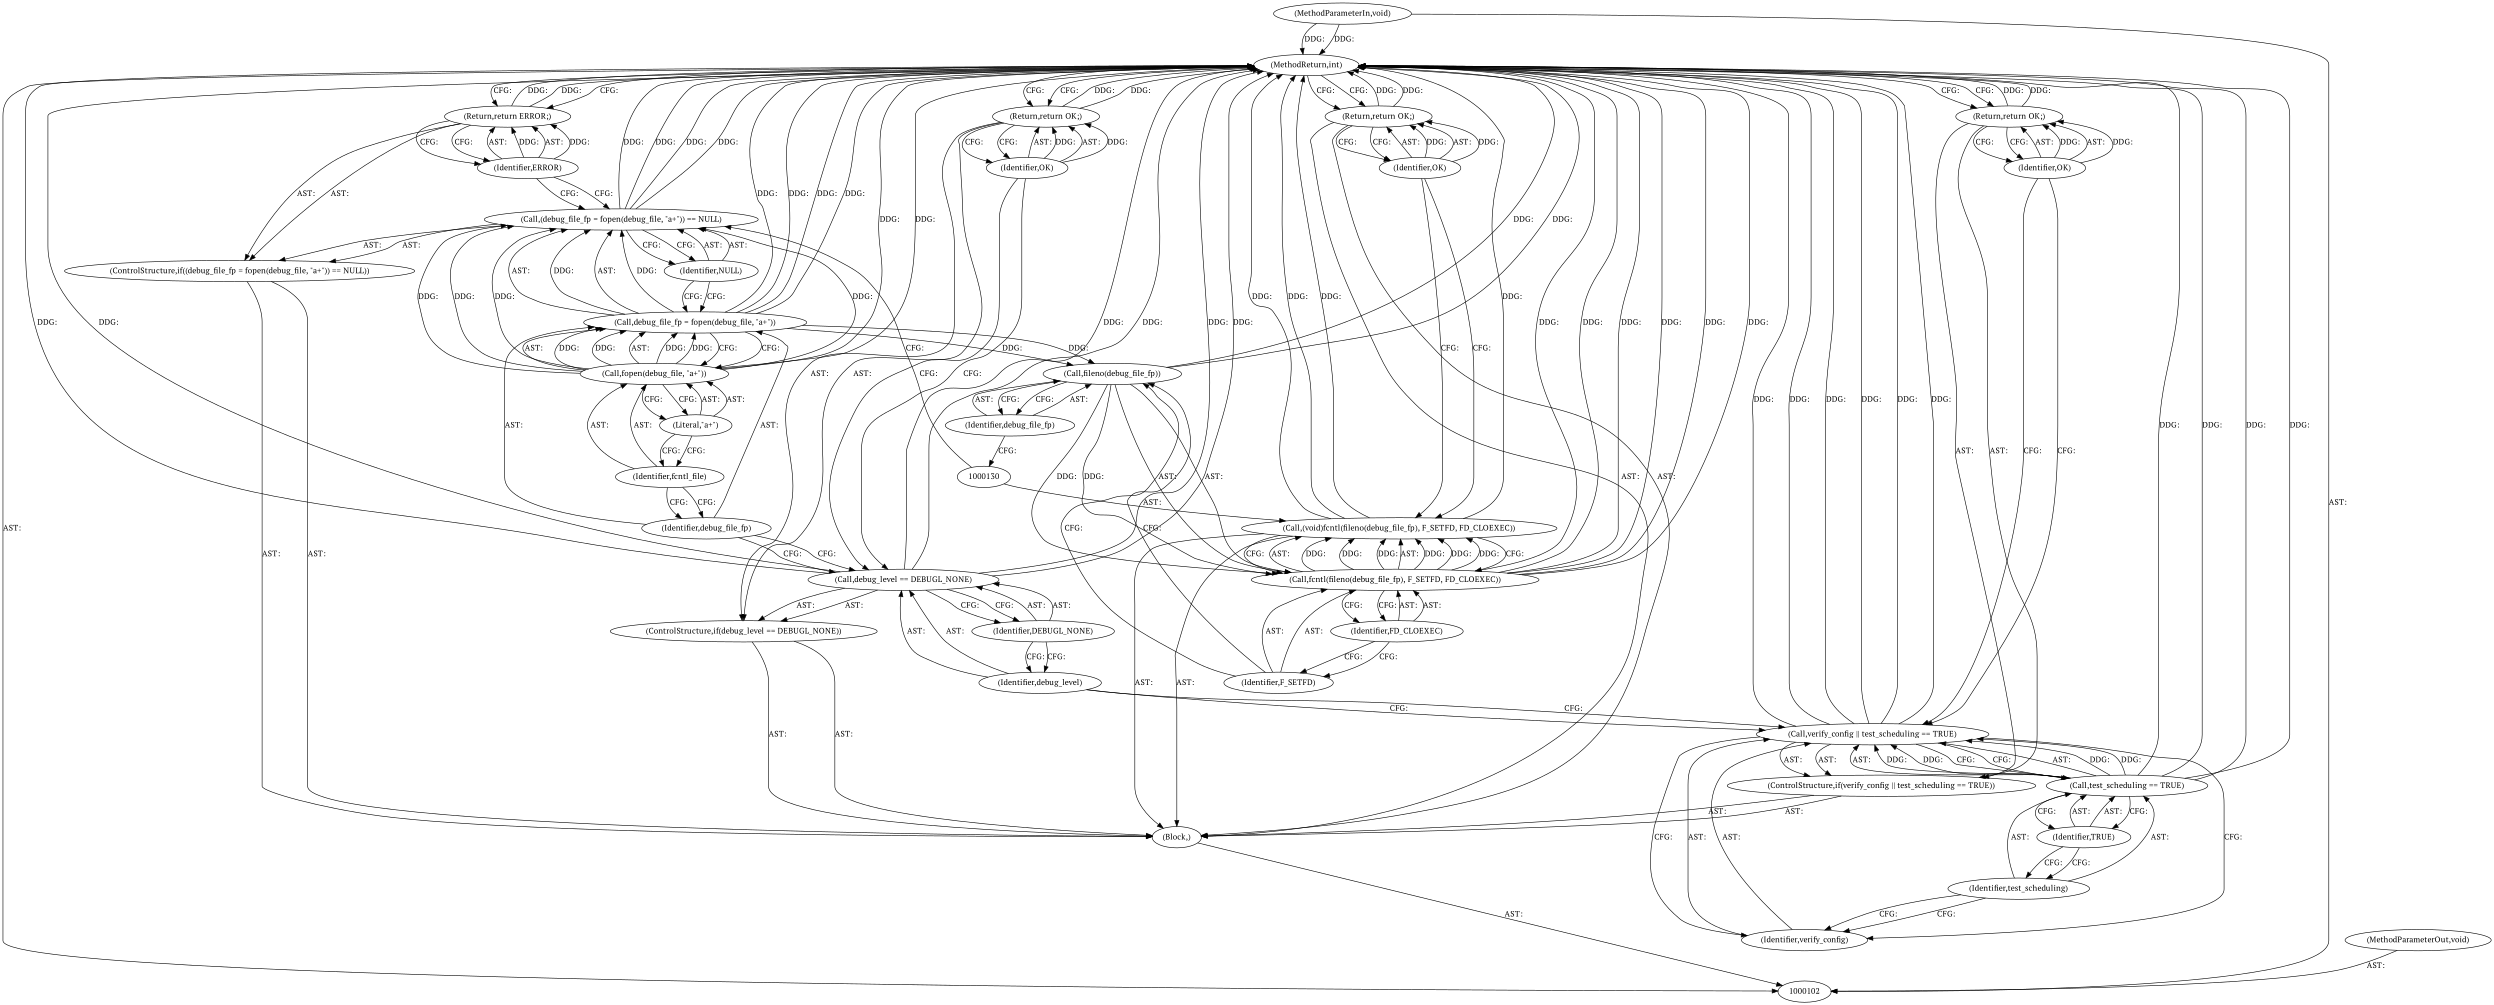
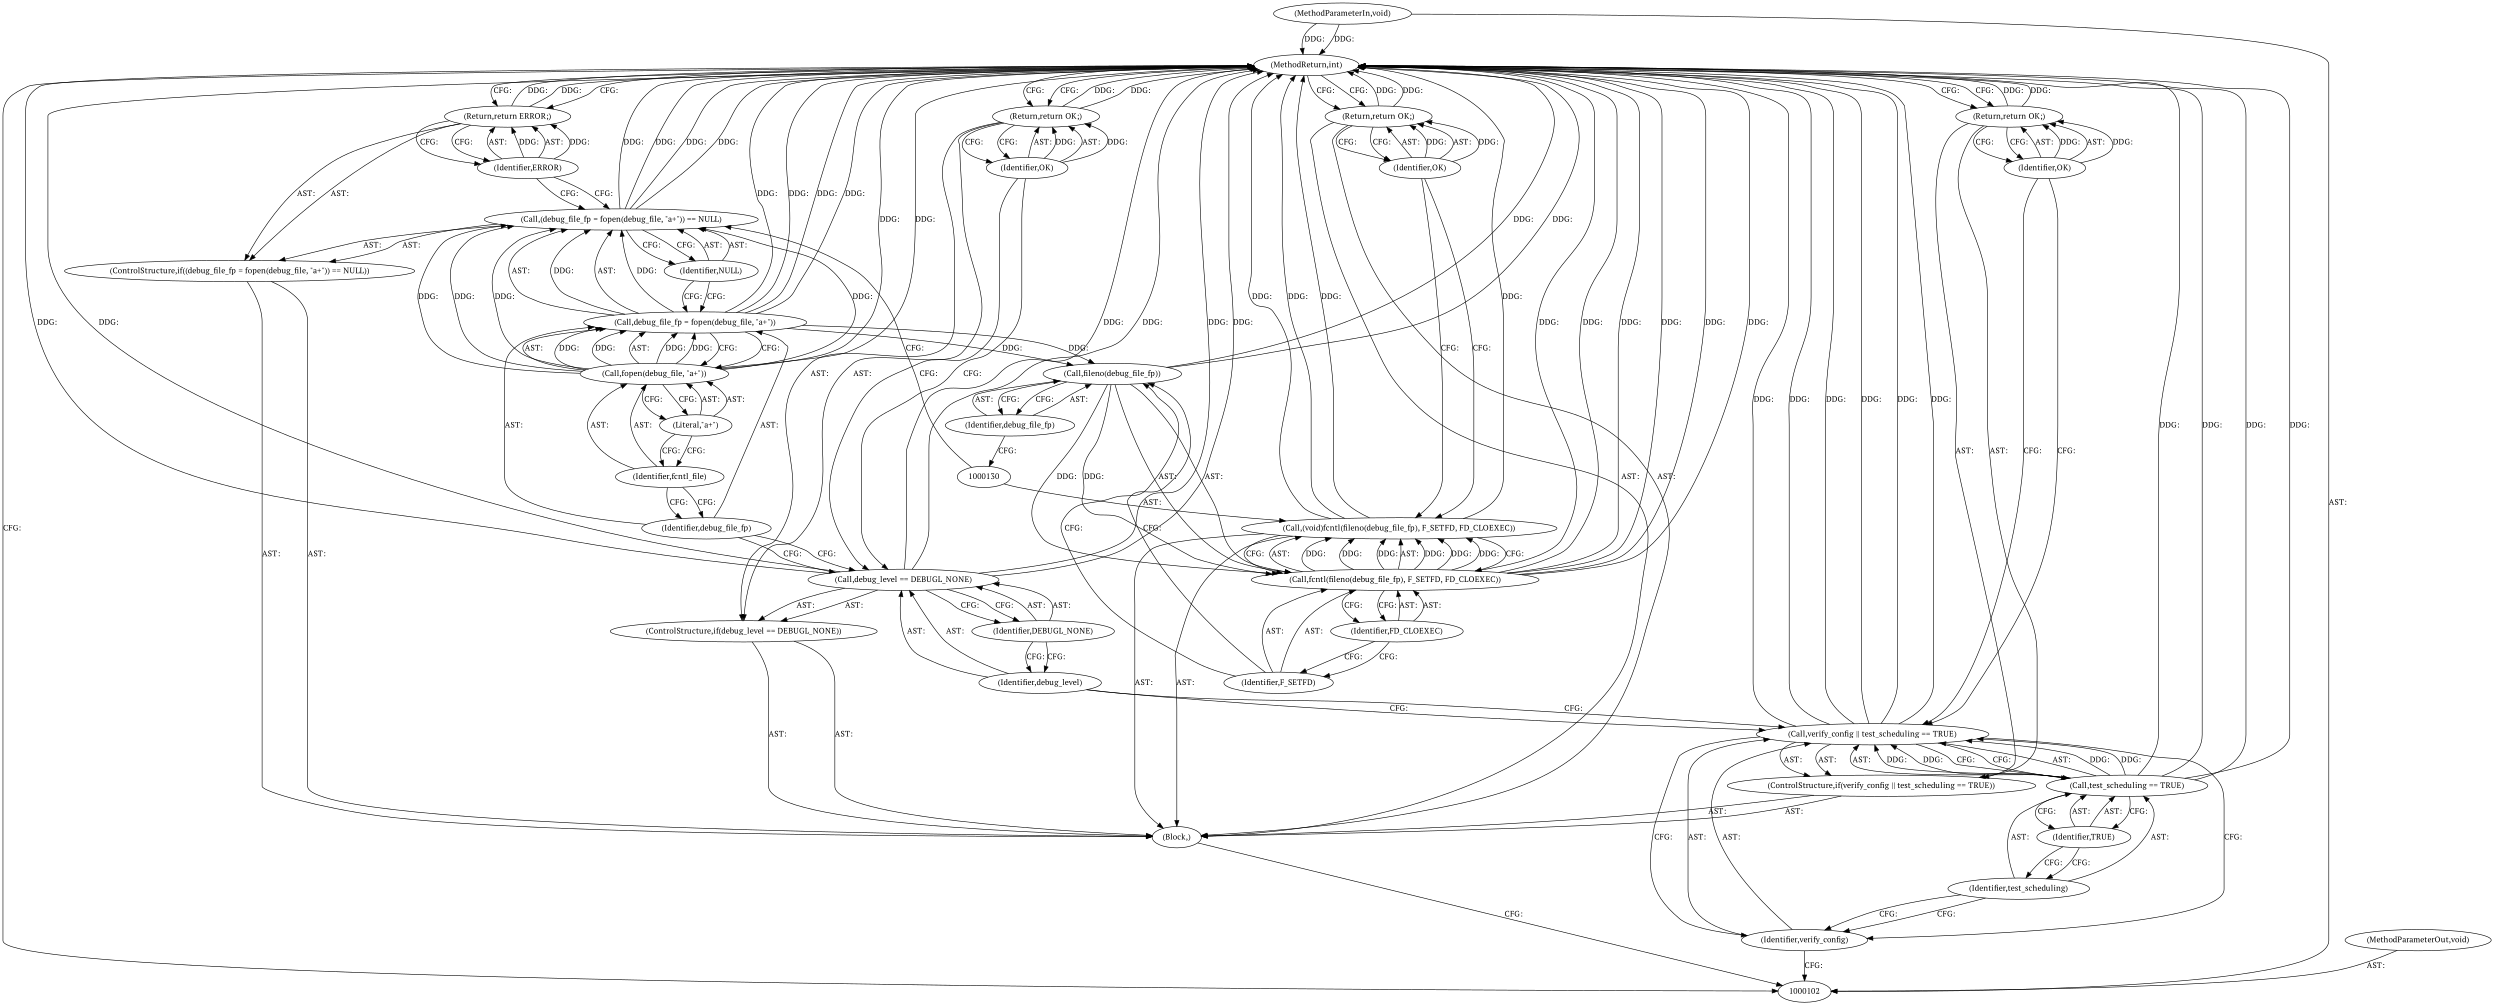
  digraph {
    fontname="PT Serif"
    node [fontname="PT Serif"]
    edge [fontname="PT Serif"]
    n1 [label="(MethodReturn,int)"]
    n2 [label="(Return,return ERROR;)"]
    n3 [label="(Return,return OK;)"]
    n4 [label="(Return,return OK;)"]
    n5 [label="(Return,return OK;)"]
    1000102
    n7 [label="(ControlStructure,if((debug_file_fp = fopen(debug_file, \"a+\")) == NULL))"]
    n8 [label="(Identifier,ERROR)"]
    n9 [label="(Block,)"]
    n10 [label="(Identifier,OK)"]
    n11 [label="(ControlStructure,if(verify_config || test_scheduling == TRUE))"]
    n12 [label="(Identifier,OK)"]
    n13 [label="(ControlStructure,if(debug_level == DEBUGL_NONE))"]
    n14 [label="(Identifier,OK)"]
    n15 [label="(MethodParameterIn,void)"]
    n16 [label="(MethodParameterOut,void)"]
    n17 [label="(Call,fopen(debug_file, \"a+\"))"]
    n18 [label="(Literal,\"a+\")"]
    n19 [label="(Call,(debug_file_fp = fopen(debug_file, \"a+\")) == NULL)"]
    n20 [label="(Call,debug_file_fp = fopen(debug_file, \"a+\"))"]
    n21 [label="(Identifier,fcntl_file)"]
    n22 [label="(Identifier,NULL)"]
    n23 [label="(Call,fileno(debug_file_fp))"]
    n24 [label="(Identifier,debug_file_fp)"]
    n25 [label="(Call,debug_level == DEBUGL_NONE)"]
    n26 [label="(Call,fcntl(fileno(debug_file_fp), F_SETFD, FD_CLOEXEC))"]
    n27 [label="(Identifier,debug_file_fp)"]
    n28 [label="(Identifier,DEBUGL_NONE)"]
    n29 [label="(Call,(void)fcntl(fileno(debug_file_fp), F_SETFD, FD_CLOEXEC))"]
    n30 [label="(Identifier,FD_CLOEXEC)"]
    1000130
    n32 [label="(Identifier,F_SETFD)"]
    n33 [label="(Call,test_scheduling == TRUE)"]
    n34 [label="(Identifier,TRUE)"]
    n35 [label="(Call,verify_config || test_scheduling == TRUE)"]
    n36 [label="(Identifier,test_scheduling)"]
    n37 [label="(Identifier,verify_config)"]
    n38 [label="(Identifier,debug_level)"]
    n1 -> n2 [label="CFG: "]
    n1 -> n2 [label="CFG: "]
    n1 -> n3 [label="CFG: "]
    n1 -> n3 [label="CFG: "]
    n1 -> n4 [label="CFG: "]
    n1 -> n4 [label="CFG: "]
    n1 -> n5 [label="CFG: "]
    n1 -> n5 [label="CFG: "]
-   n1 -> 1000102 [label="AST: "]
+   n1 -> 1000102 [label="CFG: "]
    n2 -> n1 [label="DDG: "]
    n2 -> n1 [label="DDG: "]
    n2 -> n7 [label="AST: "]
    n2 -> n7 [label="AST: "]
    n2 -> n8 [label="CFG: "]
    n2 -> n8 [label="CFG: "]
    n3 -> n1 [label="DDG: "]
    n3 -> n1 [label="DDG: "]
    n3 -> n9 [label="AST: "]
    n3 -> n9 [label="AST: "]
    n3 -> n10 [label="CFG: "]
    n3 -> n10 [label="CFG: "]
    n4 -> n1 [label="DDG: "]
    n4 -> n1 [label="DDG: "]
    n4 -> n11 [label="AST: "]
    n4 -> n11 [label="AST: "]
    n4 -> n12 [label="CFG: "]
    n4 -> n12 [label="CFG: "]
    n5 -> n1 [label="DDG: "]
    n5 -> n1 [label="DDG: "]
    n5 -> n13 [label="AST: "]
    n5 -> n13 [label="AST: "]
    n5 -> n14 [label="CFG: "]
    n5 -> n14 [label="CFG: "]
    n7 -> n9 [label="AST: "]
    n7 -> n9 [label="AST: "]
    n8 -> n2 [label="AST: "]
    n8 -> n2 [label="DDG: "]
    n8 -> n2 [label="AST: "]
    n8 -> n2 [label="DDG: "]
    n8 -> n19 [label="CFG: "]
    n8 -> n19 [label="CFG: "]
-   n9 -> 1000102 [label="AST: "]
+   n9 -> 1000102 [label="CFG: "]
    n10 -> n3 [label="AST: "]
    n10 -> n3 [label="DDG: "]
    n10 -> n3 [label="AST: "]
    n10 -> n3 [label="DDG: "]
    n10 -> n29 [label="CFG: "]
    n10 -> n29 [label="CFG: "]
    n11 -> n9 [label="AST: "]
    n11 -> n9 [label="AST: "]
    n12 -> n4 [label="AST: "]
    n12 -> n4 [label="DDG: "]
    n12 -> n4 [label="AST: "]
    n12 -> n4 [label="DDG: "]
    n12 -> n35 [label="CFG: "]
    n12 -> n35 [label="CFG: "]
    n13 -> n9 [label="AST: "]
    n13 -> n9 [label="AST: "]
    n14 -> n5 [label="AST: "]
    n14 -> n5 [label="DDG: "]
    n14 -> n5 [label="AST: "]
    n14 -> n5 [label="DDG: "]
    n14 -> n25 [label="CFG: "]
    n14 -> n25 [label="CFG: "]
    n15 -> n1 [label="DDG: "]
    n15 -> n1 [label="DDG: "]
    n15 -> 1000102 [label="AST: "]
    n16 -> 1000102 [label="AST: "]
    n17 -> n1 [label="DDG: "]
    n17 -> n1 [label="DDG: "]
    n17 -> n18 [label="CFG: "]
    n17 -> n18 [label="CFG: "]
    n17 -> n19 [label="DDG: "]
    n17 -> n19 [label="DDG: "]
    n17 -> n19 [label="DDG: "]
    n17 -> n19 [label="DDG: "]
    n17 -> n20 [label="AST: "]
    n17 -> n20 [label="DDG: "]
    n17 -> n20 [label="DDG: "]
    n17 -> n20 [label="AST: "]
    n17 -> n20 [label="DDG: "]
    n17 -> n20 [label="DDG: "]
    n18 -> n17 [label="AST: "]
    n18 -> n17 [label="AST: "]
    n18 -> n21 [label="CFG: "]
    n18 -> n21 [label="CFG: "]
    n19 -> n1 [label="DDG: "]
    n19 -> n1 [label="DDG: "]
    n19 -> n1 [label="DDG: "]
    n19 -> n1 [label="DDG: "]
    n19 -> n7 [label="AST: "]
    n19 -> n7 [label="AST: "]
    n19 -> n22 [label="CFG: "]
    n19 -> n22 [label="CFG: "]
    n20 -> n1 [label="DDG: "]
    n20 -> n1 [label="DDG: "]
    n20 -> n1 [label="DDG: "]
    n20 -> n1 [label="DDG: "]
    n20 -> n17 [label="CFG: "]
    n20 -> n17 [label="CFG: "]
    n20 -> n19 [label="AST: "]
    n20 -> n19 [label="DDG: "]
    n20 -> n19 [label="AST: "]
    n20 -> n19 [label="DDG: "]
    n20 -> n23 [label="DDG: "]
    n20 -> n23 [label="DDG: "]
    n21 -> n17 [label="AST: "]
    n21 -> n17 [label="AST: "]
    n21 -> n24 [label="CFG: "]
    n21 -> n24 [label="CFG: "]
    n22 -> n19 [label="AST: "]
    n22 -> n19 [label="AST: "]
    n22 -> n20 [label="CFG: "]
    n22 -> n20 [label="CFG: "]
    n23 -> n1 [label="DDG: "]
    n23 -> n1 [label="DDG: "]
    n23 -> n26 [label="AST: "]
    n23 -> n26 [label="DDG: "]
    n23 -> n26 [label="AST: "]
    n23 -> n26 [label="DDG: "]
    n23 -> n27 [label="CFG: "]
    n23 -> n27 [label="CFG: "]
    n24 -> n20 [label="AST: "]
    n24 -> n20 [label="AST: "]
    n24 -> n25 [label="CFG: "]
    n24 -> n25 [label="CFG: "]
    n25 -> n1 [label="DDG: "]
    n25 -> n1 [label="DDG: "]
    n25 -> n1 [label="DDG: "]
    n25 -> n1 [label="DDG: "]
    n25 -> n1 [label="DDG: "]
    n25 -> n1 [label="DDG: "]
    n25 -> n13 [label="AST: "]
    n25 -> n13 [label="AST: "]
    n25 -> n28 [label="CFG: "]
    n25 -> n28 [label="CFG: "]
    n26 -> n1 [label="DDG: "]
    n26 -> n1 [label="DDG: "]
    n26 -> n1 [label="DDG: "]
    n26 -> n1 [label="DDG: "]
    n26 -> n1 [label="DDG: "]
    n26 -> n1 [label="DDG: "]
    n26 -> n29 [label="AST: "]
    n26 -> n29 [label="DDG: "]
    n26 -> n29 [label="DDG: "]
    n26 -> n29 [label="DDG: "]
    n26 -> n29 [label="AST: "]
    n26 -> n29 [label="DDG: "]
    n26 -> n29 [label="DDG: "]
    n26 -> n29 [label="DDG: "]
    n26 -> n30 [label="CFG: "]
    n26 -> n30 [label="CFG: "]
    n27 -> n23 [label="AST: "]
    n27 -> n23 [label="AST: "]
    n27 -> 1000130 [label="CFG: "]
    n28 -> n25 [label="AST: "]
    n28 -> n25 [label="AST: "]
    n28 -> n38 [label="CFG: "]
    n28 -> n38 [label="CFG: "]
    n29 -> n1 [label="DDG: "]
    n29 -> n1 [label="DDG: "]
    n29 -> n1 [label="DDG: "]
    n29 -> n1 [label="DDG: "]
    n29 -> n9 [label="AST: "]
    n29 -> n9 [label="AST: "]
    n29 -> n26 [label="CFG: "]
    n29 -> n26 [label="CFG: "]
    n30 -> n26 [label="AST: "]
    n30 -> n26 [label="AST: "]
    n30 -> n32 [label="CFG: "]
    n30 -> n32 [label="CFG: "]
    1000130 -> n19 [label="CFG: "]
    1000130 -> n29 [label="AST: "]
    n32 -> n23 [label="CFG: "]
    n32 -> n23 [label="CFG: "]
    n32 -> n26 [label="AST: "]
    n32 -> n26 [label="AST: "]
    n33 -> n1 [label="DDG: "]
    n33 -> n1 [label="DDG: "]
    n33 -> n1 [label="DDG: "]
    n33 -> n1 [label="DDG: "]
    n33 -> n34 [label="CFG: "]
    n33 -> n34 [label="CFG: "]
    n33 -> n35 [label="AST: "]
    n33 -> n35 [label="DDG: "]
    n33 -> n35 [label="DDG: "]
    n33 -> n35 [label="AST: "]
    n33 -> n35 [label="DDG: "]
    n33 -> n35 [label="DDG: "]
    n34 -> n33 [label="AST: "]
    n34 -> n33 [label="AST: "]
    n34 -> n36 [label="CFG: "]
    n34 -> n36 [label="CFG: "]
    n35 -> n1 [label="DDG: "]
    n35 -> n1 [label="DDG: "]
    n35 -> n1 [label="DDG: "]
    n35 -> n1 [label="DDG: "]
    n35 -> n1 [label="DDG: "]
    n35 -> n1 [label="DDG: "]
    n35 -> n11 [label="AST: "]
    n35 -> n11 [label="AST: "]
    n35 -> n33 [label="CFG: "]
    n35 -> n33 [label="CFG: "]
    n35 -> n37 [label="CFG: "]
    n35 -> n37 [label="CFG: "]
    n36 -> n33 [label="AST: "]
    n36 -> n33 [label="AST: "]
    n36 -> n37 [label="CFG: "]
    n36 -> n37 [label="CFG: "]
+   n37 -> 1000102 [label="CFG: "]
    n37 -> n35 [label="AST: "]
    n37 -> n35 [label="AST: "]
    n38 -> n25 [label="AST: "]
    n38 -> n25 [label="AST: "]
    n38 -> n35 [label="CFG: "]
    n38 -> n35 [label="CFG: "]
  }
